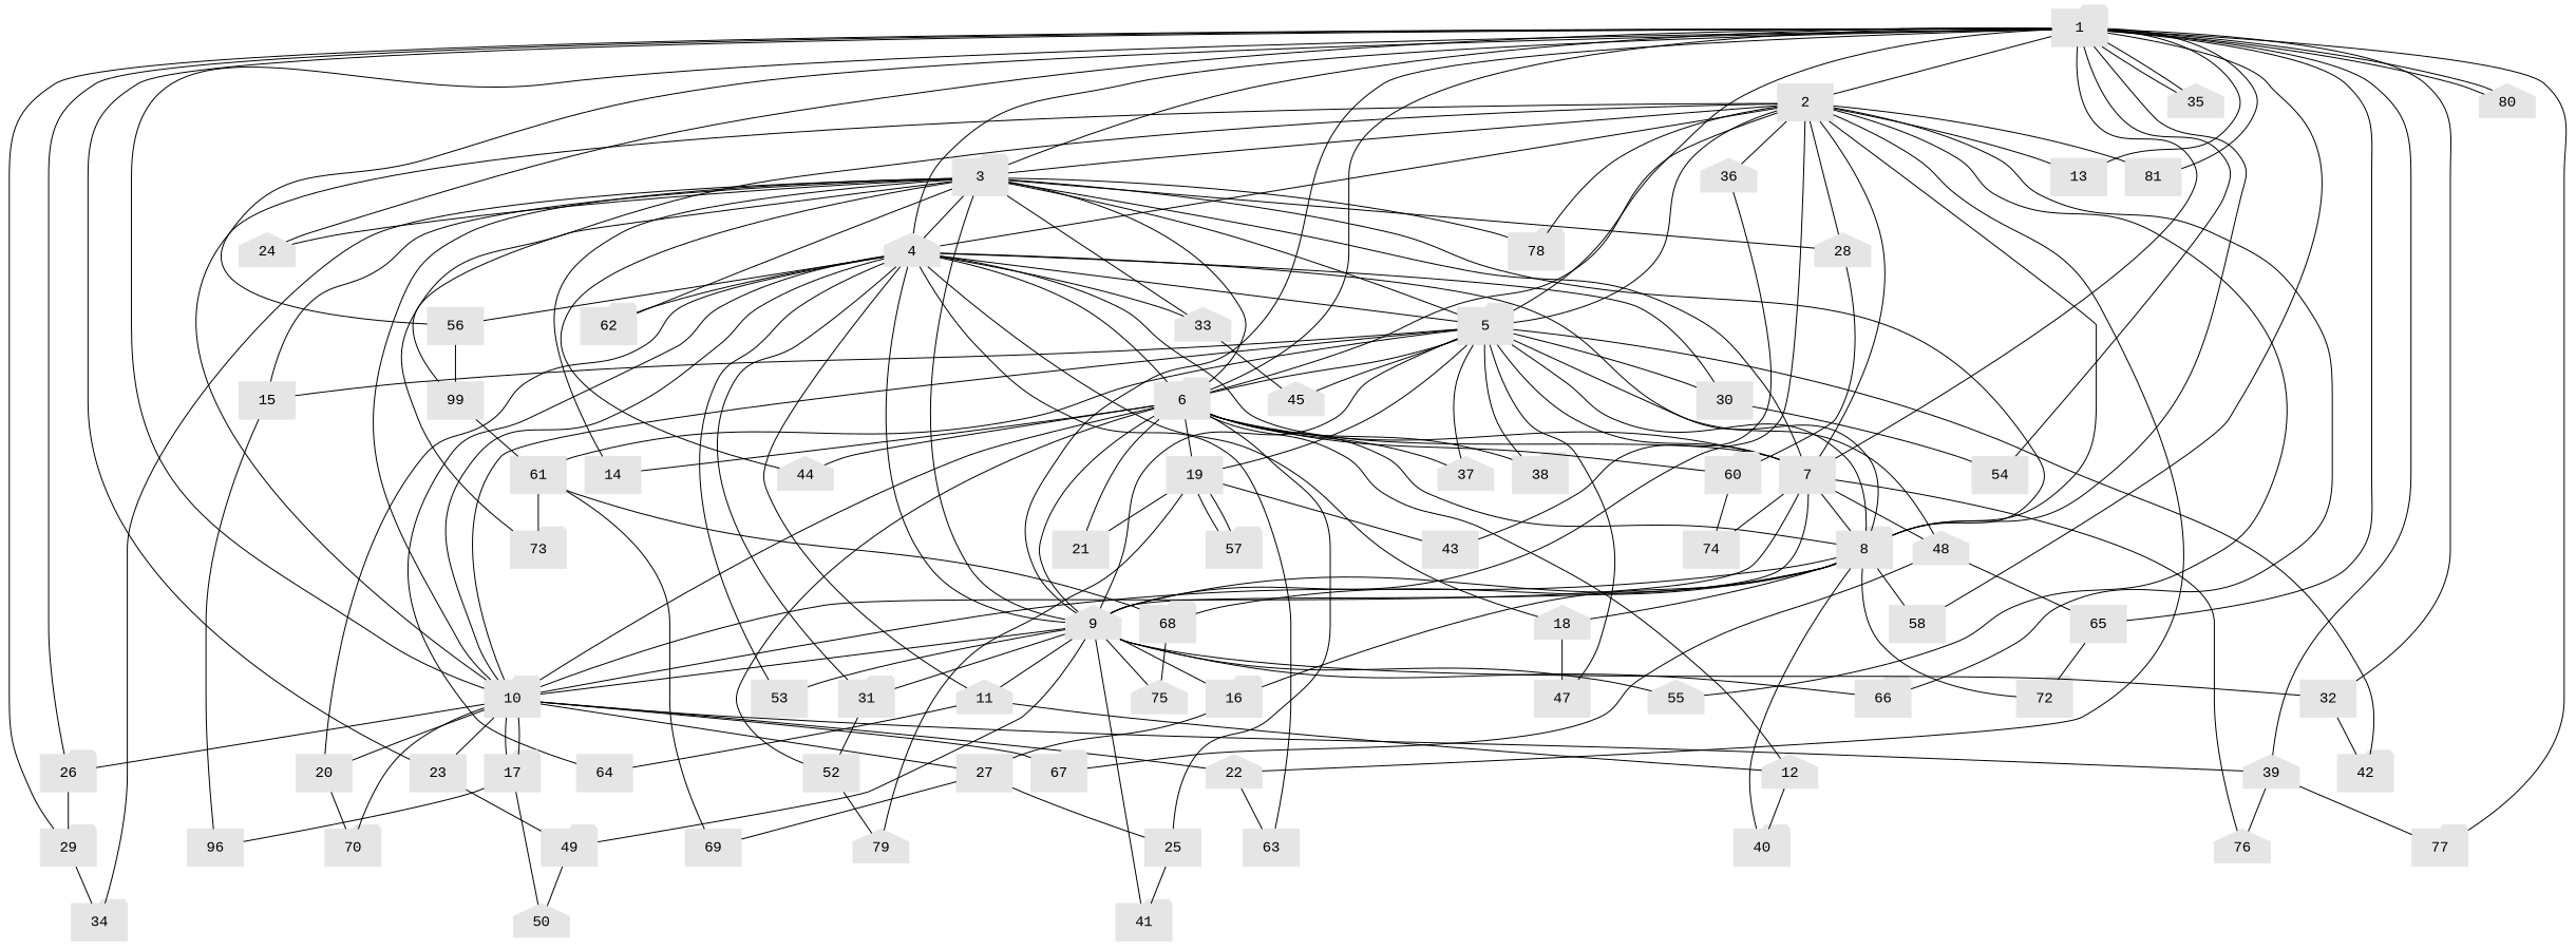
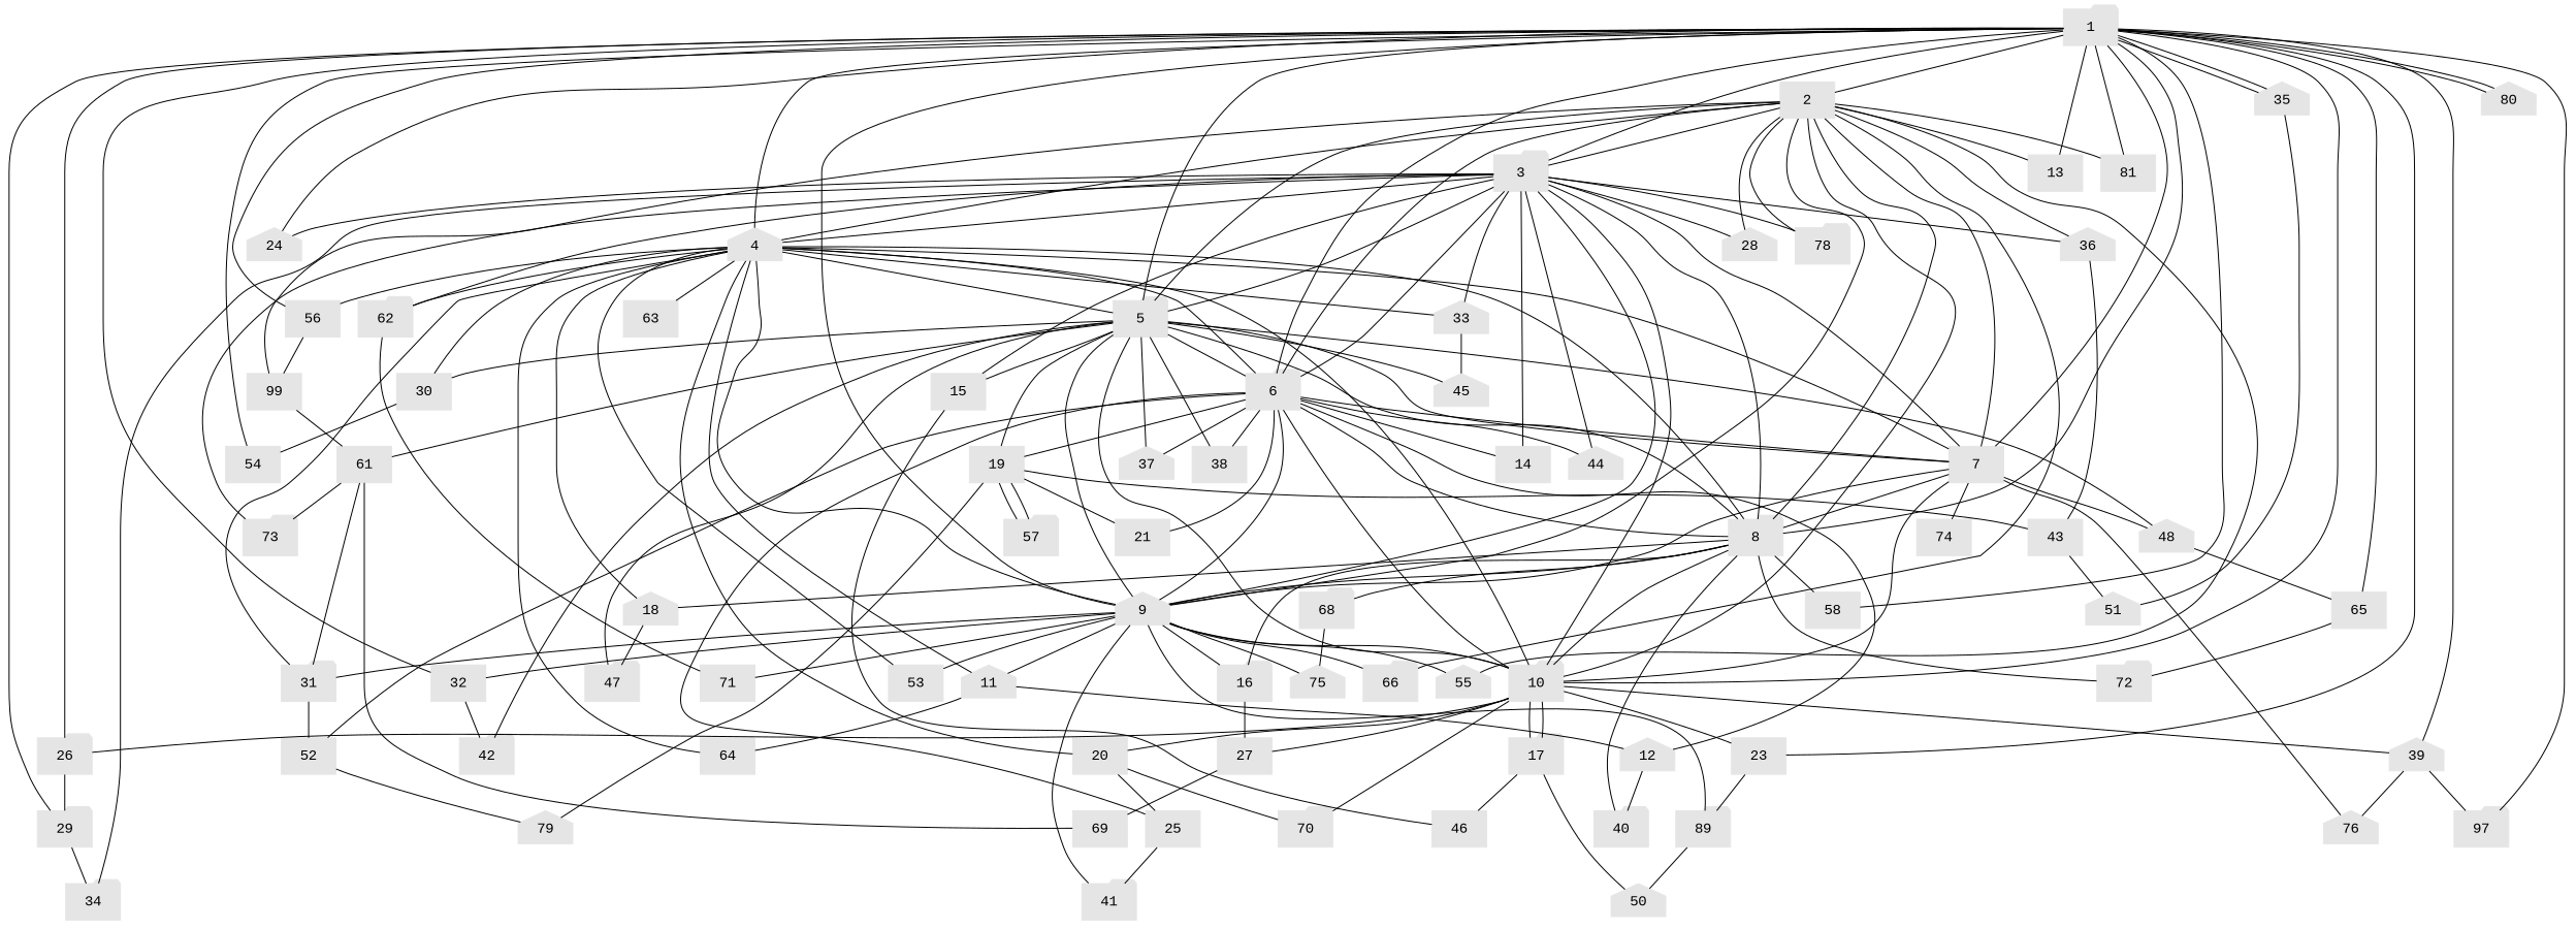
  graph {
    fontname="Liberation Mono"
    node [color=gray90 fontname="Liberation Mono" shape=box style=filled]
    edge [fontname="Liberation Mono"]
    2
    1 [shape=folder]
    3 [shape=folder]
    4 [shape=house]
    5 [shape=folder]
    6 [shape=folder]
    7
    8 [shape=folder]
    9 [shape=house]
    10 [shape=folder]
    13
    23
    24 [shape=house]
    26 [shape=folder]
    29 [shape=folder]
    32
    35 [shape=house]
    39 [shape=house]
    54
    56
    58
    65
-   77 [shape=folder]
+   77 [shape=folder label=97]
    80 [shape=house]
    81
-   22 [shape=house]
    28 [shape=house]
    36 [shape=house]
    55 [shape=house]
    n30 [label=99]
    66 [shape=folder]
    78 [shape=folder]
    14
    15
    33 [shape=house]
    34 [shape=folder]
    44 [shape=house]
    62 [shape=folder]
    73 [shape=folder]
    11 [shape=house]
    18 [shape=house]
    20
    30
    31 [shape=folder]
    53
    63
    64
    19
    37 [shape=house]
-   38 [shape=folder]
+   38
    42 [shape=folder]
    45 [shape=house]
    47 [shape=folder]
    48 [shape=house]
    61
    12 [shape=house]
    21
    25
    52
-   60 [shape=folder]
    74
    76 [shape=house]
    16 [shape=folder]
    40 [shape=folder]
    68 [shape=folder]
    72 [shape=folder]
    41 [shape=folder]
-   49 [shape=folder]
+   49 [shape=folder label=89]
+   71
    75 [shape=house]
    17 [shape=folder]
    27
-   67 [shape=folder]
    70 [shape=folder]
+   51 [shape=house]
    43
-   46 [label=96]
+   46
    57 [shape=folder]
    79 [shape=house]
    69
    50 [shape=house]
    2 -- 3
    2 -- 4
    2 -- 5
    2 -- 6
    2 -- 7
    2 -- 8
    2 -- 9
    2 -- 10
    2 -- 13
    2 -- 81
-   2 -- 22
    2 -- 28
    2 -- 36
    2 -- 55
    2 -- n30
    2 -- 66
    2 -- 78
    1 -- 2
    1 -- 3
    1 -- 4
    1 -- 5
    1 -- 6
    1 -- 7
    1 -- 8
    1 -- 9
    1 -- 10
    1 -- 13
    1 -- 23
    1 -- 24
    1 -- 26
    1 -- 29
    1 -- 32
    1 -- 35
    1 -- 35
    1 -- 39
    1 -- 54
    1 -- 56
    1 -- 58
    1 -- 65
    1 -- 77
    1 -- 80
    1 -- 80
    1 -- 81
    3 -- 4
    3 -- 5
    3 -- 6
    3 -- 7
    3 -- 8
    3 -- 9
    3 -- 10
    3 -- 24
    3 -- 28
+   3 -- 36
    3 -- 78
    3 -- 14
    3 -- 15
    3 -- 33
    3 -- 34
    3 -- 44
    3 -- 62
    3 -- 73
    4 -- 5
    4 -- 6
    4 -- 7
    4 -- 8
    4 -- 9
    4 -- 10
    4 -- 56
    4 -- 33
    4 -- 62
    4 -- 11
    4 -- 18
    4 -- 20
    4 -- 30
    4 -- 31
    4 -- 53
    4 -- 63
    4 -- 64
    5 -- 6
    5 -- 7
    5 -- 8
    5 -- 9
    5 -- 10
    5 -- 15
    5 -- 30
    5 -- 19
    5 -- 37
    5 -- 38
    5 -- 42
    5 -- 45
    5 -- 47
    5 -- 48
    5 -- 61
    6 -- 7
    6 -- 8
    6 -- 9
    6 -- 10
    6 -- 14
    6 -- 44
    6 -- 19
    6 -- 37
    6 -- 38
    6 -- 12
    6 -- 21
    6 -- 25
    6 -- 52
-   6 -- 60
    7 -- 8
    7 -- 9
    7 -- 10
    7 -- 48
    7 -- 74
    7 -- 76
    8 -- 9
    8 -- 10
    8 -- 58
    8 -- 18
    8 -- 16
    8 -- 40
    8 -- 68
    8 -- 72
    9 -- 10
    9 -- 32
    9 -- 55
    9 -- 66
    9 -- 11
    9 -- 31
    9 -- 53
    9 -- 16
    9 -- 41
    9 -- 49
+   9 -- 71
    9 -- 75
    10 -- 23
    10 -- 26
    10 -- 39
-   10 -- 22
    10 -- 20
    10 -- 17
    10 -- 17
    10 -- 27
-   10 -- 67
    10 -- 70
    23 -- 49
    26 -- 29
    29 -- 34
    32 -- 42
+   35 -- 51
    39 -- 77
    39 -- 76
    56 -- n30
    65 -- 72
-   22 -- 63
-   28 -- 60
    36 -- 43
    n30 -- 61
    15 -- 46
    33 -- 45
+   62 -- 71
    11 -- 64
    11 -- 12
    18 -- 47
-   27 -- 25
+   20 -- 25
    20 -- 70
    30 -- 54
    31 -- 52
    19 -- 21
    19 -- 43
    19 -- 57
    19 -- 57
    19 -- 79
    48 -- 65
-   48 -- 67
    61 -- 73
-   61 -- 68
+   61 -- 31
    61 -- 69
    12 -- 40
    25 -- 41
    52 -- 79
-   60 -- 74
    16 -- 27
    68 -- 75
    49 -- 50
    17 -- 46
    17 -- 50
    27 -- 69
+   43 -- 51
  }
